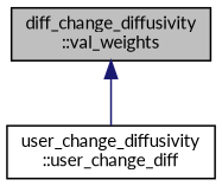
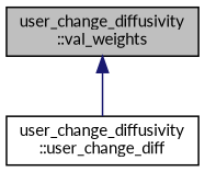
  digraph {
    rankdir=TB
    fontname=Lato
    node [color=black fontname=Lato fontsize=10 shape=record style=filled]
-   n1 [fillcolor=grey75 fontcolor=black height=0.2 label="diff_change_diffusivity\l::val_weights" width=0.4]
+   n1 [fillcolor=grey75 fontcolor=black height=0.2 label="user_change_diffusivity\l::val_weights" width=0.4]
    n2 [fillcolor=white height=0.2 label="user_change_diffusivity\l::user_change_diff" width=0.4]
    n1 -> n2 [color=midnightblue dir=back fontname=Lato fontsize=10 labelfontname=Helvetica labelfontsize=10 style=solid]
  }
